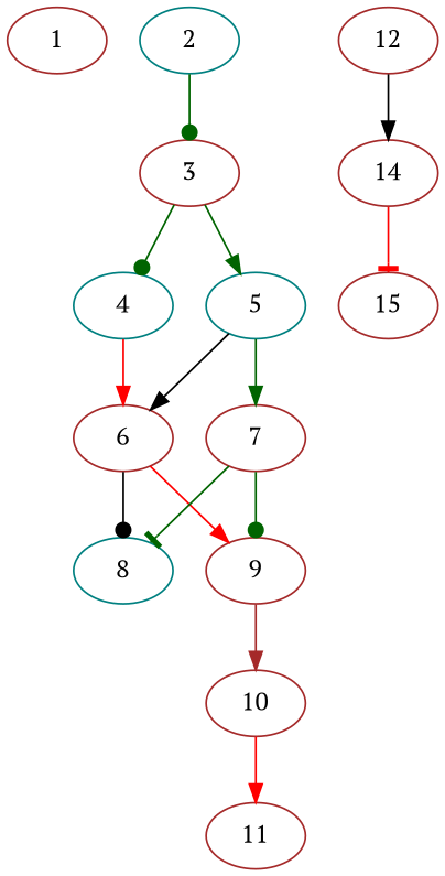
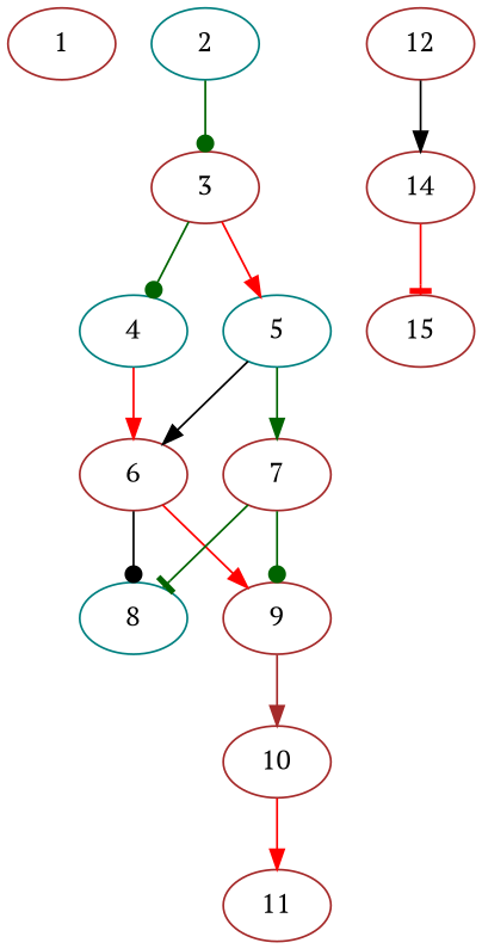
  digraph {
    fontname="PT Serif"
    node [alpha=0.09 color=brown fontname="PT Serif"]
    edge [arrowhead=normal color=darkgreen fontname="PT Serif"]
    1 [alpha=0.19 expect_size=31079424]
    2 [alpha=0.02 color=teal expect_size=11346944]
    3 [alpha=0.18 expect_size=9126912]
    4 [color=teal expect_size=50613248]
    5 [color=teal expect_size=36462592]
    6 [expect_size=41412608]
    7 [alpha=0.11 expect_size=43689984]
    8 [alpha=0.04 color=teal expect_size=39613440]
    9 [expect_size=34842624]
    10 [alpha=0.15 expect_size=40310784]
    11 [alpha=0.18 expect_size=20846592]
    12 [alpha=0.10 expect_size=18611200]
    14 [alpha=0.00 expect_size=18410496]
    15 [alpha=0.04 expect_size=38578176]
    2 -> 3 [arrowhead=dot]
    3 -> 4 [arrowhead=dot]
-   3 -> 5
+   3 -> 5 [color=red]
    4 -> 6 [color=red]
    5 -> 6 [color=black]
    5 -> 7
    6 -> 8 [arrowhead=dot color=black]
    6 -> 9 [color=red]
    7 -> 8 [arrowhead=tee]
    7 -> 9 [arrowhead=dot]
    9 -> 10 [color=brown]
    10 -> 11 [color=red]
    12 -> 14 [color=black]
    14 -> 15 [arrowhead=tee color=red]
  }
